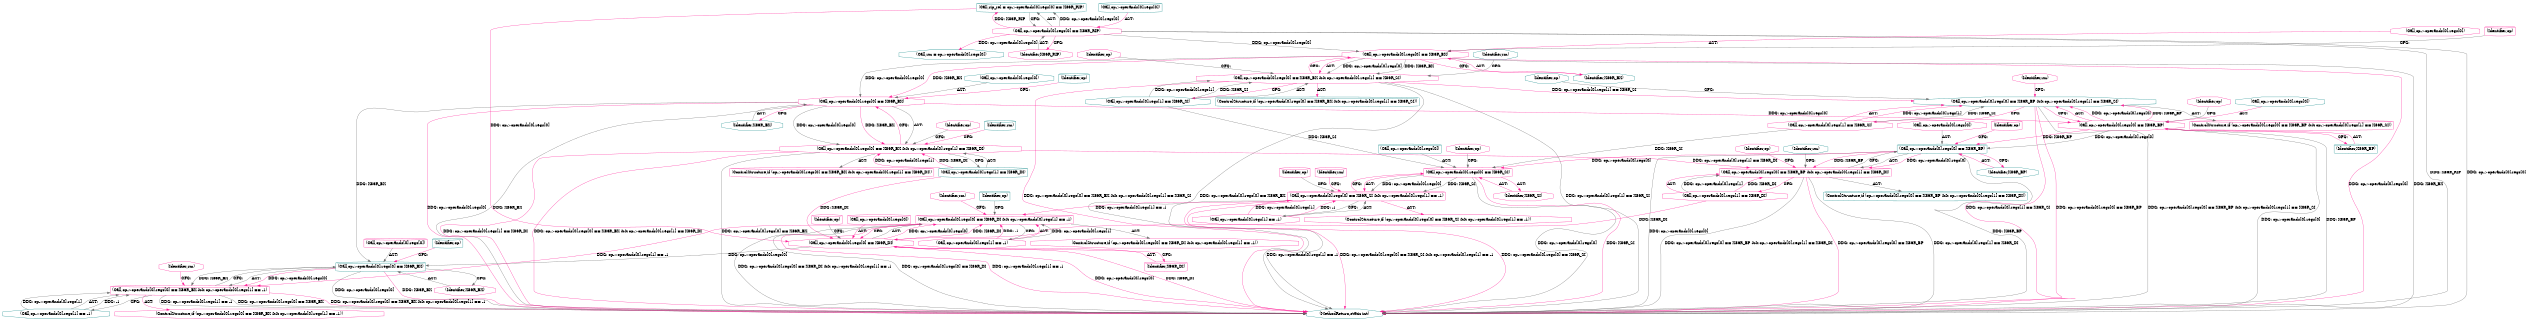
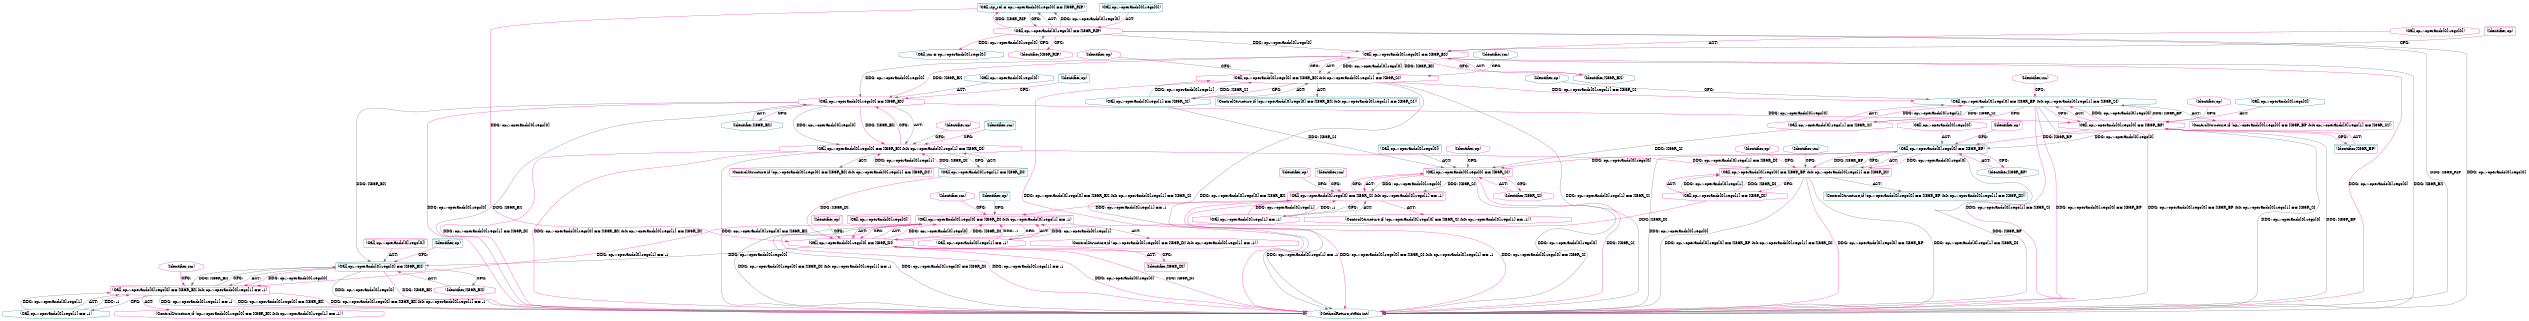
  digraph {
    node [color=deeppink shape=octagon]
    edge [color=deeppink]
    n1 [label="(Call,op->operands[0].regs[0] == X86R_BX)"]
    n2 [label="(Call,op->operands[0].regs[0] == X86R_BX && op->operands[0].regs[1] == X86R_SI)"]
    n3 [label="(Call,op->operands[0].regs[0] == X86R_BX)"]
    n4 [color=teal label="(MethodReturn,static int)"]
    n5 [color=teal label="(Identifier,X86R_BX)"]
    n6 [color=teal label="(Call,op->operands[0].regs[0] == X86R_BP && op->operands[0].regs[1] == X86R_SI)"]
    n7 [color=teal label="(ControlStructure,if (op->operands[0].regs[0] == X86R_BX && op->operands[0].regs[1] == X86R_SI))" shape=cylinder]
    n8 [color=teal label="(Call,op->operands[0].regs[1] == X86R_SI)"]
    n9 [label="(Call,op->operands[0].regs[0] == X86R_BP)"]
    n10 [label="(Call,op->operands[0].regs[0] == X86R_BX && op->operands[0].regs[1] == X86R_DI)"]
    n11 [color=teal label="(Call,op->operands[0].regs[0] == X86R_BX)" shape=cylinder]
    n12 [color=teal label="(Identifier,X86R_BX)"]
    n13 [label="(Call,op->operands[0].regs[0] == X86R_RIP)"]
    n14 [color=teal label="(Call,rip_rel = op->operands[0].regs[0] == X86R_RIP)" shape=cylinder]
    n15 [color=teal label="(Call,rm = op->operands[0].regs[0])"]
    n16 [label="(Identifier,X86R_RIP)"]
    n17 [label="(Call,op->operands[0].regs[0] == X86R_DI)"]
    n18 [label="(Call,op->operands[0].regs[1] == X86R_SI)"]
    n19 [label="(ControlStructure,if (op->operands[0].regs[0] == X86R_BP && op->operands[0].regs[1] == X86R_SI))" shape=cylinder]
    n20 [label="(Call,op->operands[0].regs[0] == X86R_SI)" shape=cylinder]
    n21 [color=teal label="(Call,op->operands[0].regs[0] == X86R_BP)" shape=cylinder]
    n22 [color=teal label="(Identifier,X86R_BP)" shape=cylinder]
    n23 [label="(Call,op->operands[0].regs[0] == X86R_BP && op->operands[0].regs[1] == X86R_DI)" shape=cylinder]
    n24 [color=teal label="(Call,op->operands[0].regs[1] == X86R_DI)" shape=cylinder]
    n25 [label="(ControlStructure,if (op->operands[0].regs[0] == X86R_BX && op->operands[0].regs[1] == X86R_DI))" shape=cylinder]
    n26 [label="(Call,op->operands[0].regs[0] == X86R_BX && op->operands[0].regs[1] == -1)" shape=cylinder]
    n27 [label="(Identifier,X86R_BX)"]
    n28 [label="(Call,op->operands[0].regs[1] == X86R_DI)"]
    n29 [color=teal label="(ControlStructure,if (op->operands[0].regs[0] == X86R_BP && op->operands[0].regs[1] == X86R_DI))" shape=cylinder]
    n30 [color=teal label="(Identifier,X86R_BP)"]
    n31 [label="(Call,op->operands[0].regs[0] == X86R_SI && op->operands[0].regs[1] == -1)" shape=cylinder]
    n32 [label="(Identifier,X86R_SI)"]
    n33 [label="(Call,op->operands[0].regs[0] == X86R_DI && op->operands[0].regs[1] == -1)" shape=cylinder]
    n34 [label="(Call,op->operands[0].regs[1] == -1)"]
    n35 [label="(ControlStructure,if (op->operands[0].regs[0] == X86R_SI && op->operands[0].regs[1] == -1))"]
    n36 [label="(Identifier,X96R_DI)" shape=cylinder]
    n37 [label="(Call,op->operands[0].regs[1] == -1)"]
    n38 [label="(ControlStructure,if (op->operands[0].regs[0] == X86R_DI && op->operands[0].regs[1] == -1))"]
    n39 [label="(ControlStructure,if (op->operands[0].regs[0] == X86R_BX && op->operands[0].regs[1] == -1))"]
    n40 [color=teal label="(Call,op->operands[0].regs[1] == -1)"]
    n41 [label="(Identifier,rm)"]
    n42 [color=teal label="(Identifier,op)" shape=cylinder]
    n43 [color=teal label="(Call,op->operands[0].regs[0])"]
    n44 [label="(Identifier,op)"]
    n45 [label="(Identifier,rm)"]
    n46 [label="(Identifier,op)" shape=cylinder]
    n47 [label="(Identifier,op)"]
    n48 [label="(Identifier,op)"]
    n49 [label="(Call,op->operands[0].regs[0])"]
    n50 [color=teal label="(Identifier,op)"]
    n51 [label="(Call,op->operands[0].regs[0])"]
    n52 [color=teal label="(Call,op->operands[0].regs[0])" shape=cylinder]
    n53 [label="(Call,op->operands[0].regs[0])" shape=cylinder]
    n54 [color=teal label="(Identifier,rm)"]
    n55 [label="(Identifier,op)" shape=cylinder]
    n56 [label="(Call,op->operands[0].regs[0])" shape=cylinder]
    n57 [color=teal label="(Call,op->operands[0].regs[0])" shape=cylinder]
    n58 [label="(Identifier,rm)" shape=cylinder]
    n59 [color=teal label="(Identifier,rm)"]
    n60 [label="(Identifier,op)" shape=cylinder]
    n61 [label="(Identifier,rm)"]
    n62 [color=teal label="(Identifier,op)" shape=cylinder]
    n63 [color=teal label="(Identifier,op)" shape=cylinder]
    n64 [label="(Identifier,op)"]
    n65 [color=teal label="(Call,op->operands[0].regs[0])"]
    n66 [label="(Identifier,op)"]
    n67 [label="(Identifier,op)" shape=cylinder]
    n68 [color=teal label="(Identifier,rm)" shape=cylinder]
    n1 -> n2 [label="AST: "]
    n1 -> n2 [color=gray40 label="DDG: op->operands[0].regs[0]"]
    n1 -> n2 [color=gray40 label="DDG: X86R_BX"]
    n1 -> n3 [color=gray40 label="DDG: op->operands[0].regs[0]"]
    n1 -> n3 [label="DDG: X86R_BX"]
    n1 -> n4 [label="DDG: op->operands[0].regs[0]"]
    n1 -> n4 [color=gray40 label="DDG: X86R_BX"]
    n1 -> n5 [label="CFG: "]
    n2 -> n1 [label="CFG: "]
    n2 -> n4 [label="DDG: op->operands[0].regs[0] == X86R_BX && op->operands[0].regs[1] == X86R_SI"]
    n2 -> n4 [color=gray40 label="DDG: op->operands[0].regs[0] == X86R_BX"]
    n2 -> n4 [color=gray40 label="DDG: op->operands[0].regs[1] == X86R_SI"]
    n2 -> n6 [label="DDG: op->operands[0].regs[1] == X86R_SI"]
    n2 -> n7 [label="AST: "]
    n2 -> n8 [label="CFG: "]
    n3 -> n4 [color=gray40 label="DDG: X86R_BX"]
    n3 -> n4 [label="DDG: op->operands[0].regs[0]"]
    n3 -> n9 [label="DDG: op->operands[0].regs[0]"]
    n3 -> n10 [color=gray40 label="AST: "]
    n3 -> n10 [color=gray40 label="DDG: op->operands[0].regs[0]"]
    n3 -> n10 [label="DDG: X86R_BX"]
    n3 -> n11 [color=gray40 label="DDG: X86R_BX"]
    n3 -> n12 [label="CFG: "]
    n5 -> n1 [label="AST: "]
    n6 -> n4 [label="DDG: op->operands[0].regs[1] == X86R_SI"]
    n6 -> n4 [label="DDG: op->operands[0].regs[0] == X86R_BP"]
    n6 -> n4 [color=gray40 label="DDG: op->operands[0].regs[0] == X86R_BP && op->operands[0].regs[1] == X86R_SI"]
    n6 -> n9 [label="CFG: "]
    n6 -> n18 [label="CFG: "]
    n6 -> n19 [color=gray40 label="AST: "]
    n8 -> n2 [color=gray40 label="AST: "]
    n8 -> n2 [color=gray40 label="DDG: op->operands[0].regs[1]"]
    n8 -> n2 [color=gray40 label="DDG: X86R_SI"]
    n8 -> n20 [color=gray40 label="DDG: X86R_SI"]
    n9 -> n4 [color=gray40 label="DDG: op->operands[0].regs[0]"]
    n9 -> n4 [color=gray40 label="DDG: X86R_BP"]
    n9 -> n6 [label="AST: "]
    n9 -> n6 [label="DDG: op->operands[0].regs[0]"]
    n9 -> n6 [label="DDG: X86R_BP"]
    n9 -> n21 [color=gray40 label="DDG: op->operands[0].regs[0]"]
    n9 -> n21 [label="DDG: X86R_BP"]
    n9 -> n22 [label="CFG: "]
    n10 -> n3 [label="CFG: "]
    n10 -> n4 [label="DDG: op->operands[0].regs[1] == X86R_DI"]
    n10 -> n4 [label="DDG: op->operands[0].regs[0] == X86R_BX && op->operands[0].regs[1] == X86R_DI"]
    n10 -> n4 [color=gray40 label="DDG: op->operands[0].regs[0] == X86R_BX"]
    n10 -> n23 [label="DDG: op->operands[0].regs[1] == X86R_DI"]
    n10 -> n24 [color=gray40 label="CFG: "]
    n10 -> n25 [color=gray40 label="AST: "]
    n11 -> n4 [color=gray40 label="DDG: op->operands[0].regs[0]"]
    n11 -> n4 [label="DDG: X86R_BX"]
    n11 -> n26 [color=gray40 label="AST: "]
    n11 -> n26 [label="DDG: op->operands[0].regs[0]"]
    n11 -> n26 [color=gray40 label="DDG: X86R_BX"]
    n11 -> n27 [color=gray40 label="CFG: "]
    n12 -> n3 [color=gray40 label="AST: "]
    n13 -> n1 [color=gray40 label="DDG: op->operands[0].regs[0]"]
    n13 -> n4 [color=gray40 label="DDG: op->operands[0].regs[0]"]
    n13 -> n4 [color=gray40 label="DDG: X86R_RIP"]
    n13 -> n14 [color=gray40 label="AST: "]
    n13 -> n14 [color=gray40 label="DDG: op->operands[0].regs[0]"]
    n13 -> n14 [label="DDG: X86R_RIP"]
    n13 -> n15 [label="DDG: op->operands[0].regs[0]"]
    n13 -> n16 [label="CFG: "]
    n14 -> n13 [color=gray40 label="CFG: "]
    n14 -> n17 [label="DDG: op->operands[0].regs[0]"]
-   n16 -> n13 [color=gray40 label="AST: "]
+   n16 -> n13 [color=gray40 label="CFG: "]
    n17 -> n4 [label="DDG: X86R_DI"]
    n17 -> n4 [label="DDG: op->operands[0].regs[0]"]
    n17 -> n11 [color=gray40 label="DDG: op->operands[0].regs[0]"]
    n17 -> n33 [color=gray40 label="AST: "]
    n17 -> n33 [label="DDG: op->operands[0].regs[0]"]
    n17 -> n33 [label="DDG: X86R_DI"]
    n17 -> n36 [label="CFG: "]
    n18 -> n6 [label="AST: "]
    n18 -> n6 [label="DDG: op->operands[0].regs[1]"]
    n18 -> n6 [color=gray40 label="DDG: X86R_SI"]
    n18 -> n20 [color=gray40 label="DDG: X86R_SI"]
    n20 -> n4 [color=gray40 label="DDG: op->operands[0].regs[0]"]
    n20 -> n4 [label="DDG: X86R_SI"]
    n20 -> n31 [label="AST: "]
    n20 -> n31 [color=gray40 label="DDG: op->operands[0].regs[0]"]
    n20 -> n31 [color=gray40 label="DDG: X86R_SI"]
-   n20 -> n32 [label="AST: "]
+   n20 -> n32 [label="CFG: "]
    n21 -> n4 [color=gray40 label="DDG: X86R_BP"]
    n21 -> n4 [color=gray40 label="DDG: op->operands[0].regs[0]"]
    n21 -> n20 [label="DDG: op->operands[0].regs[0]"]
    n21 -> n23 [color=gray40 label="AST: "]
    n21 -> n23 [label="DDG: op->operands[0].regs[0]"]
    n21 -> n23 [label="DDG: X86R_BP"]
    n21 -> n30 [label="CFG: "]
    n22 -> n9 [label="AST: "]
    n23 -> n4 [color=gray40 label="DDG: op->operands[0].regs[0] == X86R_BP && op->operands[0].regs[1] == X86R_DI"]
    n23 -> n4 [label="DDG: op->operands[0].regs[0] == X86R_BP"]
    n23 -> n4 [color=gray40 label="DDG: op->operands[0].regs[1] == X86R_DI"]
    n23 -> n21 [color=gray40 label="CFG: "]
    n23 -> n28 [label="CFG: "]
    n23 -> n29 [color=gray40 label="AST: "]
    n24 -> n10 [color=gray40 label="AST: "]
    n24 -> n10 [label="DDG: op->operands[0].regs[1]"]
    n24 -> n10 [label="DDG: X86R_DI"]
    n24 -> n17 [label="DDG: X86R_DI"]
    n26 -> n4 [label="DDG: op->operands[0].regs[0] == X86R_BX && op->operands[0].regs[1] == -1"]
    n26 -> n4 [color=gray40 label="DDG: op->operands[0].regs[1] == -1"]
    n26 -> n4 [color=gray40 label="DDG: op->operands[0].regs[0] == X86R_BX"]
    n26 -> n11 [color=gray40 label="CFG: "]
    n26 -> n39 [label="AST: "]
    n26 -> n40 [color=gray40 label="CFG: "]
    n27 -> n11 [color=gray40 label="AST: "]
    n28 -> n17 [label="DDG: X86R_DI"]
    n28 -> n23 [label="AST: "]
    n28 -> n23 [color=gray40 label="DDG: op->operands[0].regs[1]"]
    n28 -> n23 [label="DDG: X86R_DI"]
    n30 -> n21 [label="AST: "]
    n31 -> n4 [label="DDG: op->operands[0].regs[0] == X86R_SI"]
    n31 -> n4 [color=gray40 label="DDG: op->operands[0].regs[1] == -1"]
    n31 -> n4 [label="DDG: op->operands[0].regs[0] == X86R_SI && op->operands[0].regs[1] == -1"]
    n31 -> n20 [label="CFG: "]
    n31 -> n33 [label="DDG: op->operands[0].regs[1] == -1"]
    n31 -> n34 [color=gray40 label="CFG: "]
    n31 -> n35 [label="AST: "]
    n32 -> n20 [label="AST: "]
    n33 -> n4 [color=gray40 label="DDG: op->operands[0].regs[0] == X86R_DI && op->operands[0].regs[1] == -1"]
    n33 -> n4 [color=gray40 label="DDG: op->operands[0].regs[0] == X86R_DI"]
    n33 -> n4 [label="DDG: op->operands[0].regs[1] == -1"]
    n33 -> n17 [label="CFG: "]
    n33 -> n26 [label="DDG: op->operands[0].regs[1] == -1"]
    n33 -> n37 [color=gray40 label="CFG: "]
    n33 -> n38 [color=gray40 label="AST: "]
    n34 -> n31 [color=gray40 label="AST: "]
    n34 -> n31 [label="DDG: op->operands[0].regs[1]"]
    n34 -> n31 [label="DDG: -1"]
    n36 -> n17 [label="AST: "]
    n37 -> n33 [label="AST: "]
    n37 -> n33 [color=gray40 label="DDG: op->operands[0].regs[1]"]
    n37 -> n33 [label="DDG: -1"]
    n40 -> n26 [color=gray40 label="AST: "]
    n40 -> n26 [color=gray40 label="DDG: op->operands[0].regs[1]"]
    n40 -> n26 [color=gray40 label="DDG: -1"]
    n41 -> n33 [label="CFG: "]
    n42 -> n33 [color=gray40 label="CFG: "]
    n43 -> n3 [color=gray40 label="AST: "]
    n44 -> n23 [label="CFG: "]
    n45 -> n26 [label="CFG: "]
    n46 -> n17 [color=gray40 label="CFG: "]
    n47 -> n10 [color=gray40 label="CFG: "]
    n48 -> n2 [color=gray40 label="CFG: "]
    n49 -> n1 [label="AST: "]
    n50 -> n6 [color=gray40 label="CFG: "]
    n51 -> n21 [color=gray40 label="AST: "]
    n52 -> n20 [color=gray40 label="AST: "]
    n53 -> n11 [color=gray40 label="AST: "]
    n54 -> n2 [color=gray40 label="CFG: "]
    n55 -> n31 [color=gray40 label="CFG: "]
    n56 -> n17 [label="AST: "]
    n57 -> n13 [label="AST: "]
    n58 -> n31 [label="CFG: "]
    n59 -> n23 [color=gray40 label="CFG: "]
    n60 -> n1 [color=gray40 label="CFG: "]
    n61 -> n6 [label="CFG: "]
    n62 -> n11 [label="CFG: "]
    n63 -> n3 [label="CFG: "]
    n64 -> n9 [color=gray40 label="CFG: "]
    n65 -> n9 [label="AST: "]
    n66 -> n20 [color=gray40 label="CFG: "]
    n67 -> n21 [label="CFG: "]
    n68 -> n10 [label="CFG: "]
  }
